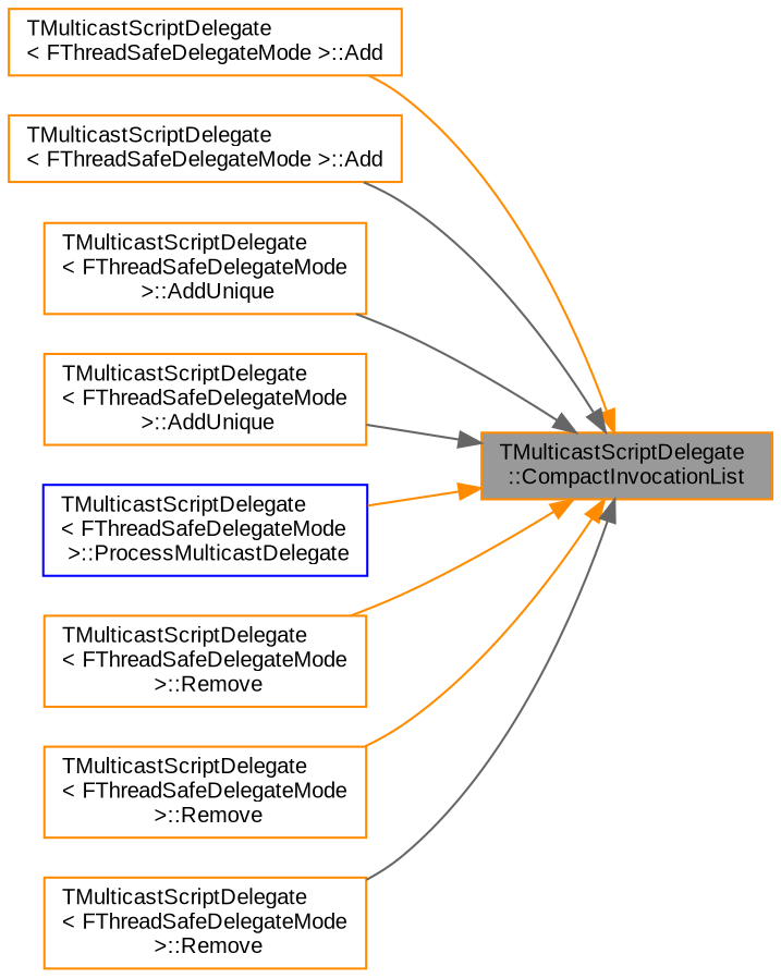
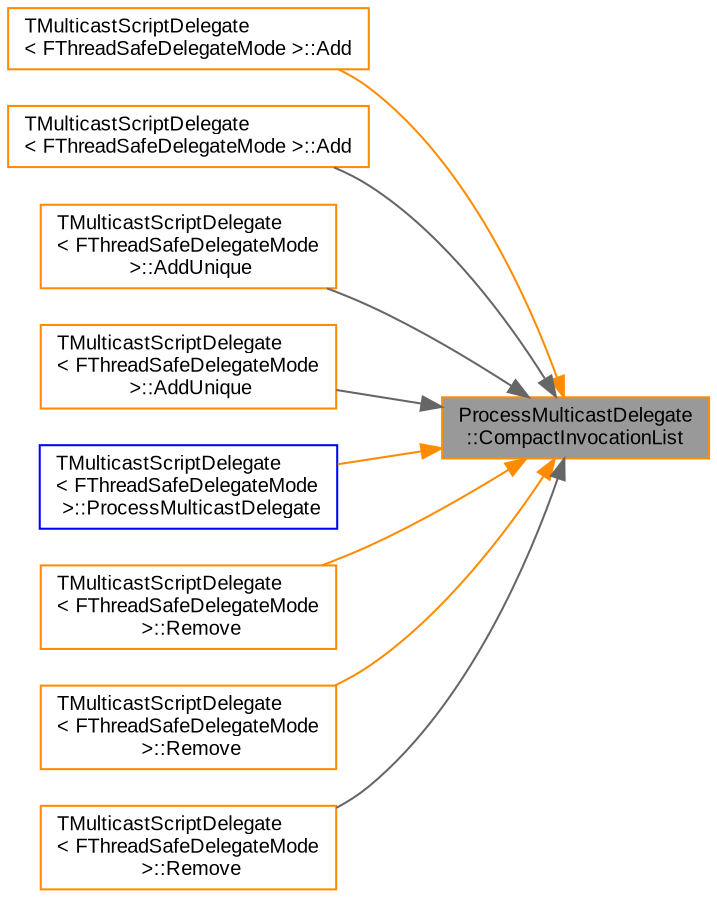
  digraph {
    rankdir=RL
    fontname="Liberation Sans"
    node [color=darkorange fillcolor=white fontname="Liberation Sans" fontsize=10 shape=box style=filled]
    edge [color=darkorange dir=back fontname="Liberation Sans" fontsize=10 labelfontname=Helvetica labelfontsize=10 style=solid]
-   n1 [fillcolor=grey60 fontcolor=black height=0.2 label="TMulticastScriptDelegate\l::CompactInvocationList" width=0.4]
+   n1 [fillcolor=grey60 fontcolor=black height=0.2 label="ProcessMulticastDelegate\l::CompactInvocationList" width=0.4]
    n2 [height=0.2 label="TMulticastScriptDelegate\l\< FThreadSafeDelegateMode \>::Add" width=0.4]
    n3 [height=0.2 label="TMulticastScriptDelegate\l\< FThreadSafeDelegateMode \>::Add" width=0.4]
    n4 [height=0.2 label="TMulticastScriptDelegate\l\< FThreadSafeDelegateMode\l \>::AddUnique" width=0.4]
    n5 [height=0.2 label="TMulticastScriptDelegate\l\< FThreadSafeDelegateMode\l \>::AddUnique" width=0.4]
    n6 [color=blue height=0.2 label="TMulticastScriptDelegate\l\< FThreadSafeDelegateMode\l \>::ProcessMulticastDelegate" width=0.4]
    n7 [height=0.2 label="TMulticastScriptDelegate\l\< FThreadSafeDelegateMode\l \>::Remove" width=0.4]
    n8 [height=0.2 label="TMulticastScriptDelegate\l\< FThreadSafeDelegateMode\l \>::Remove" width=0.4]
    n9 [height=0.2 label="TMulticastScriptDelegate\l\< FThreadSafeDelegateMode\l \>::Remove" width=0.4]
    n1 -> n2
    n1 -> n3 [color=gray40]
    n1 -> n4 [color=gray40]
    n1 -> n5 [color=gray40]
    n1 -> n6
    n1 -> n7
    n1 -> n8
    n1 -> n9 [color=gray40]
  }
